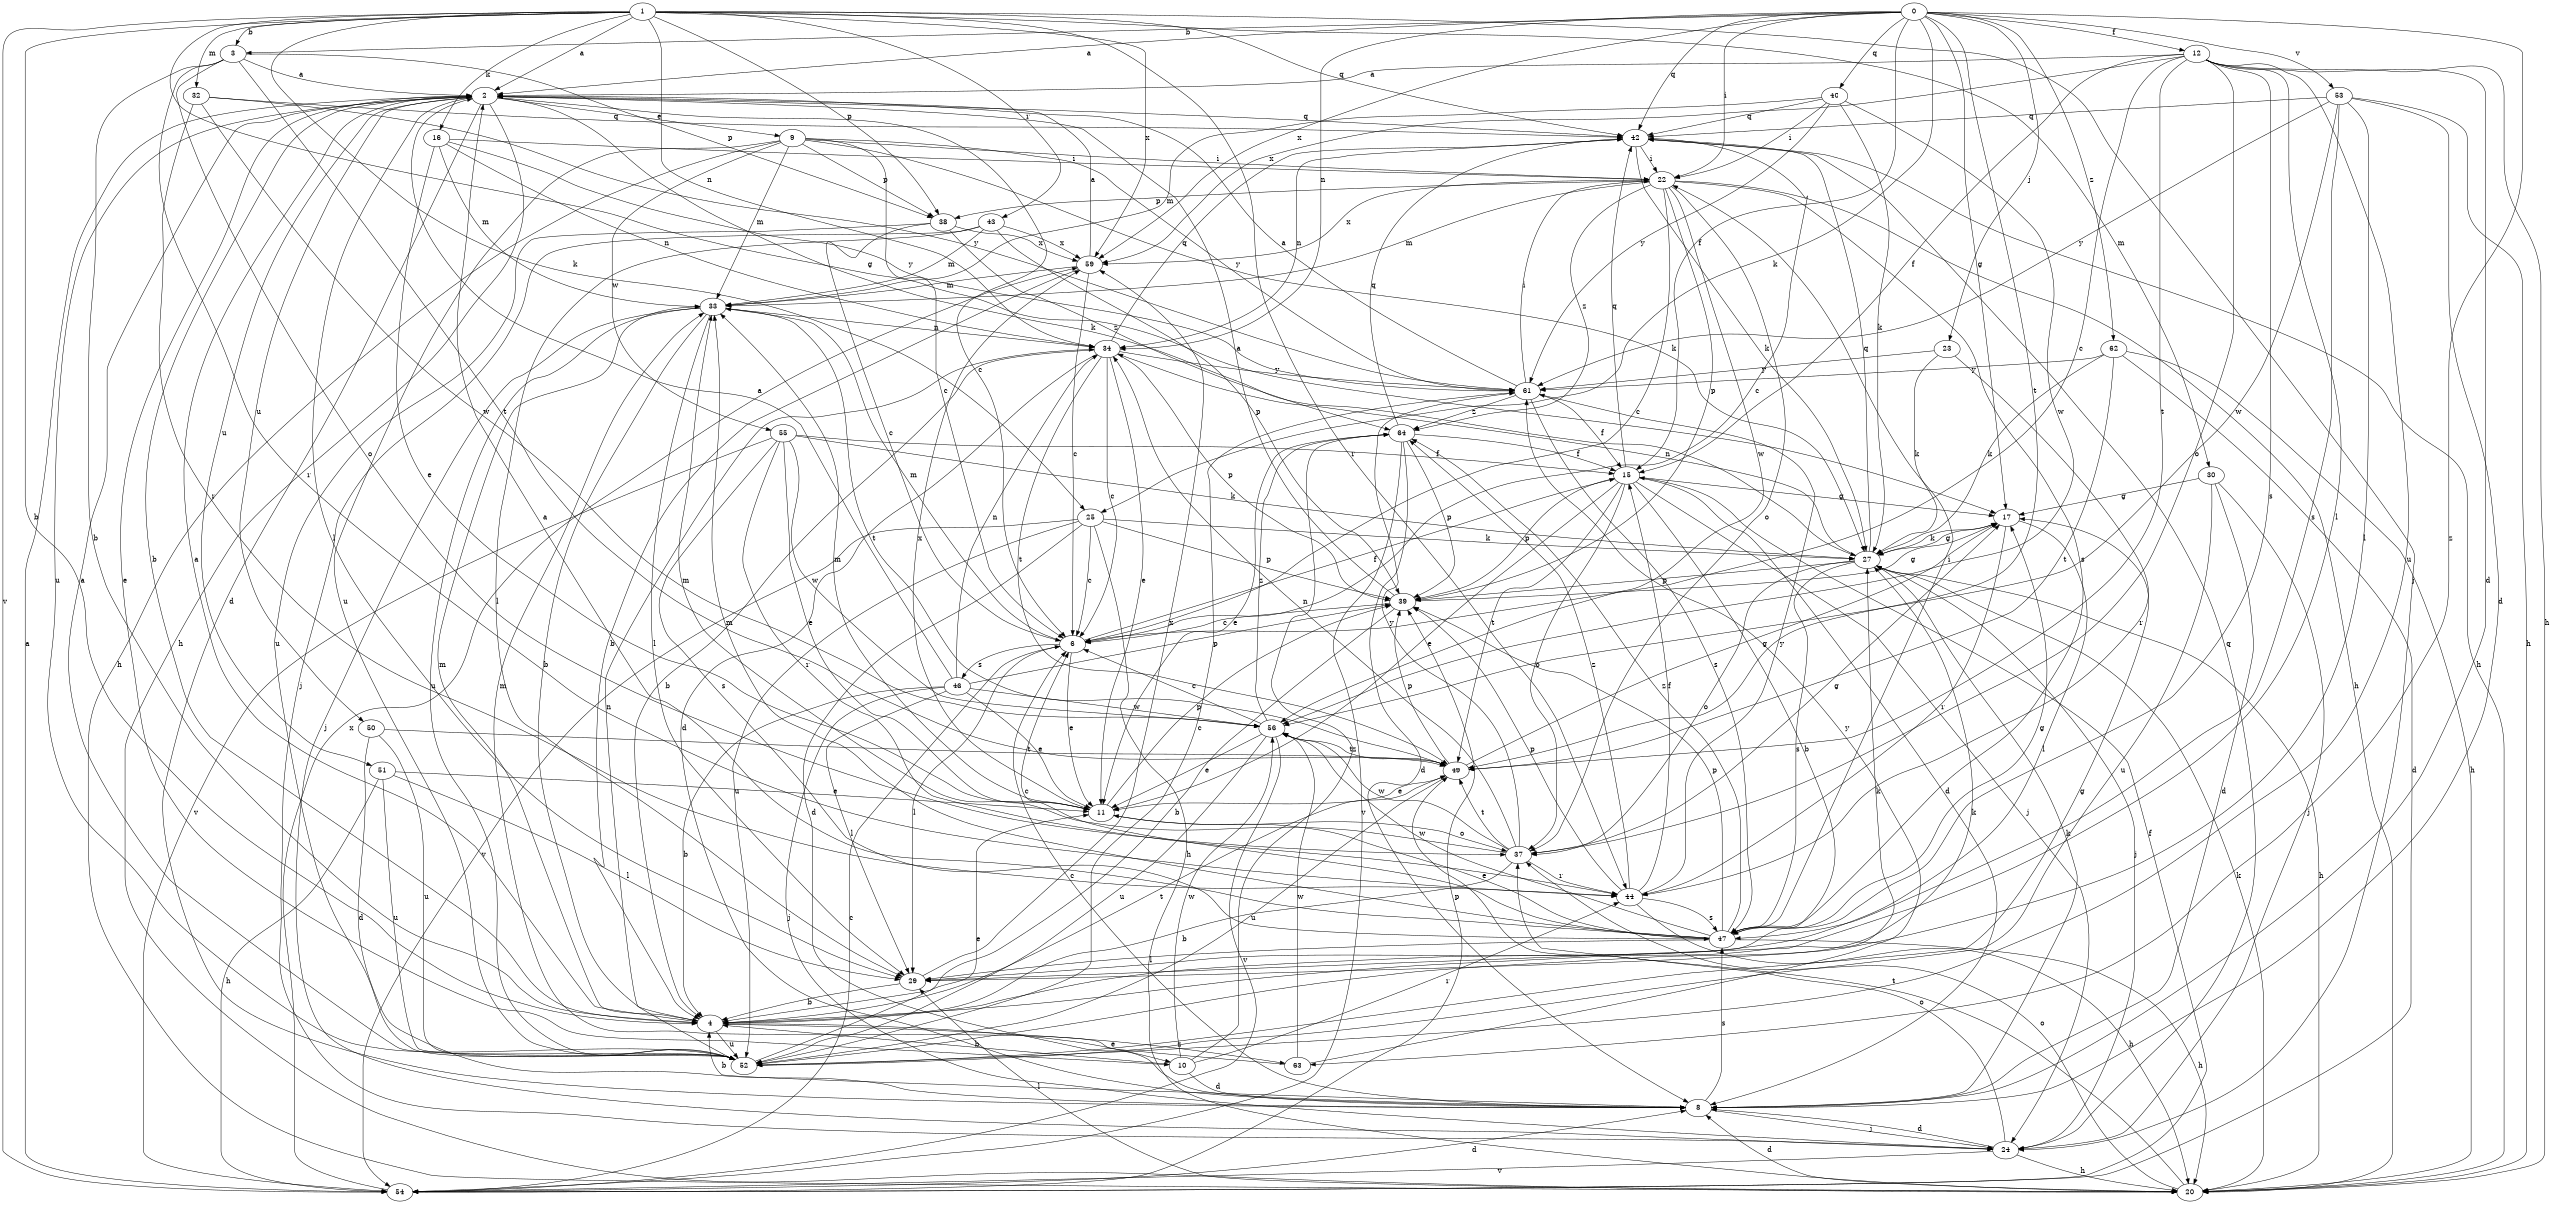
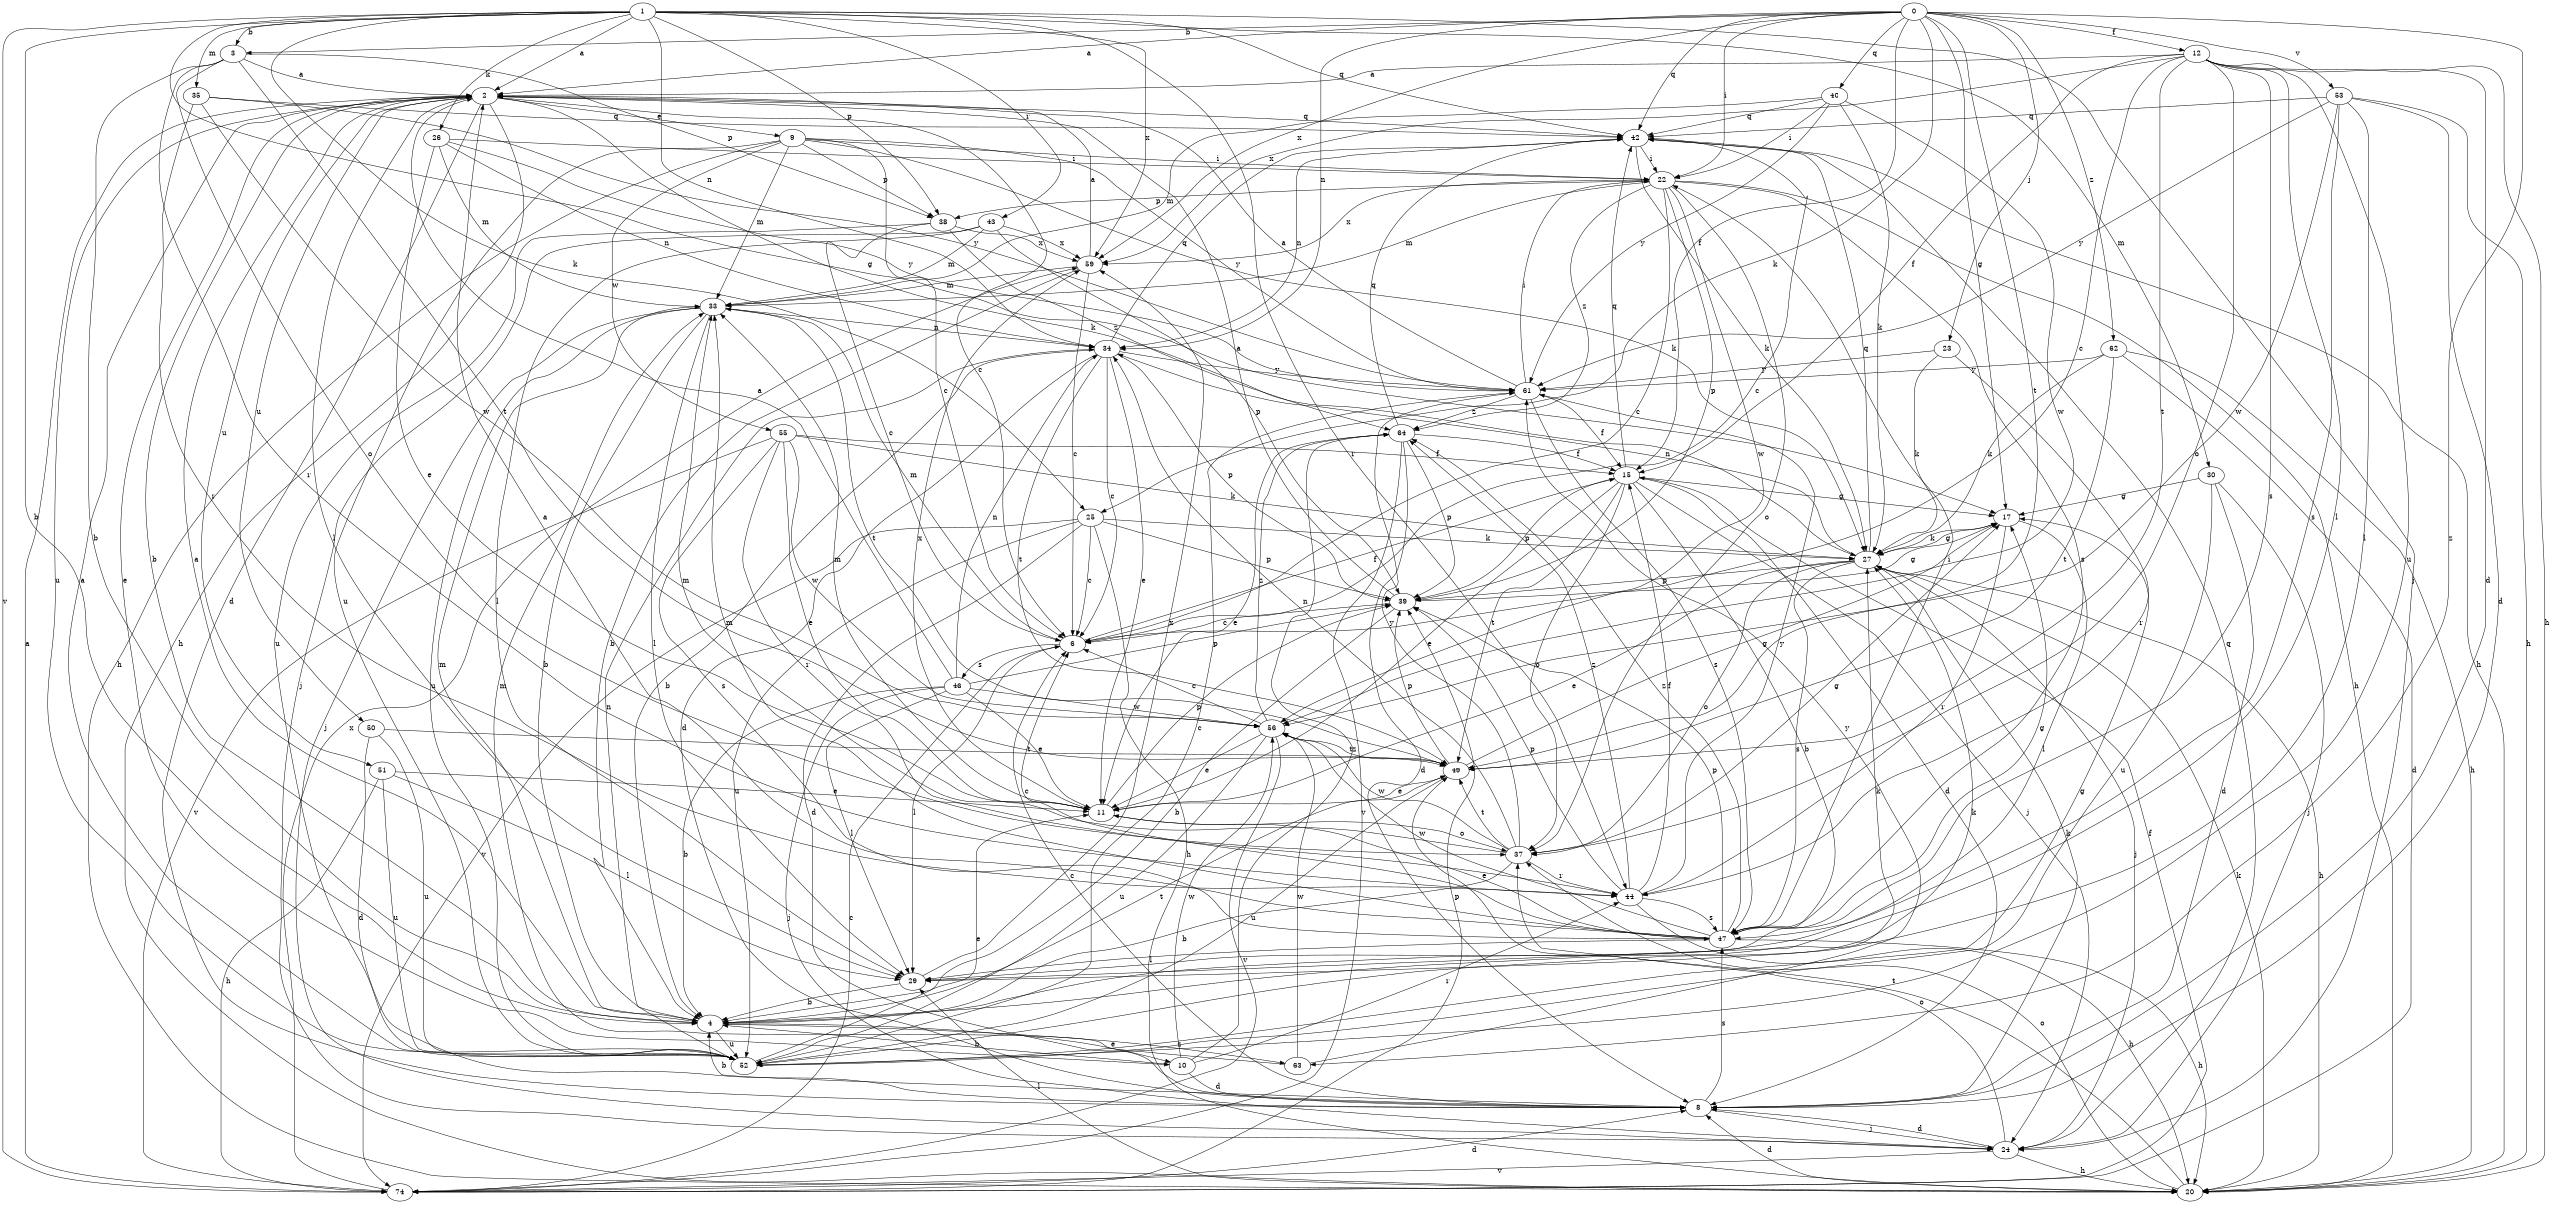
  strict digraph {
    0
    2
    3
    12
    15
    17
    22
    23
    25
    34
    40
    42
    49
    53
    59
    62
    63
    4
    6
    8
    9
    10
    20
    27
    29
    50
    51
    52
    38
    44
    37
    47
    24
    11
    39
    33
    64
    56
    61
-   54
+   54 [label=74]
    1
-   26 [label=16]
+   26
    30
-   32
+   32 [label=35]
    43
    46
    55
    0 -> 2 [label=a]
    0 -> 3 [label=b]
    0 -> 12 [label=f]
    0 -> 15 [label=f]
    0 -> 17 [label=g]
    0 -> 22 [label=i]
    0 -> 23 [label=j]
    0 -> 25 [label=k]
    0 -> 34 [label=n]
    0 -> 40 [label=q]
    0 -> 42 [label=q]
    0 -> 49 [label=t]
    0 -> 53 [label=v]
    0 -> 59 [label=x]
    0 -> 62 [label=z]
    0 -> 63 [label=z]
    2 -> 42 [label=q]
    2 -> 4 [label=b]
    2 -> 6 [label=c]
    2 -> 8 [label=d]
    2 -> 9 [label=e]
    2 -> 10 [label=e]
    2 -> 20 [label=h]
    2 -> 27 [label=k]
    2 -> 29 [label=l]
    2 -> 50 [label=u]
    2 -> 51 [label=u]
    2 -> 52 [label=u]
    3 -> 2 [label=a]
    3 -> 49 [label=t]
    3 -> 4 [label=b]
    3 -> 38 [label=p]
    3 -> 44 [label=r]
    3 -> 37 [label=o]
    12 -> 2 [label=a]
    12 -> 15 [label=f]
    12 -> 49 [label=t]
    12 -> 59 [label=x]
    12 -> 6 [label=c]
    12 -> 8 [label=d]
    12 -> 20 [label=h]
    12 -> 29 [label=l]
    12 -> 52 [label=u]
    12 -> 37 [label=o]
    12 -> 47 [label=s]
    15 -> 17 [label=g]
    15 -> 42 [label=q]
    15 -> 49 [label=t]
    15 -> 4 [label=b]
    15 -> 8 [label=d]
    15 -> 37 [label=o]
    15 -> 24 [label=j]
    15 -> 11 [label=e]
    15 -> 39 [label=p]
    17 -> 27 [label=k]
    17 -> 29 [label=l]
    17 -> 44 [label=r]
    22 -> 59 [label=x]
    22 -> 6 [label=c]
    22 -> 20 [label=h]
    22 -> 38 [label=p]
    22 -> 37 [label=o]
    22 -> 47 [label=s]
    22 -> 39 [label=p]
    22 -> 33 [label=m]
    22 -> 64 [label=z]
    22 -> 56 [label=w]
    23 -> 27 [label=k]
    23 -> 44 [label=r]
    23 -> 61 [label=y]
    25 -> 6 [label=c]
    25 -> 8 [label=d]
    25 -> 20 [label=h]
    25 -> 27 [label=k]
    25 -> 52 [label=u]
    25 -> 39 [label=p]
    25 -> 54 [label=v]
    34 -> 42 [label=q]
    34 -> 49 [label=t]
    34 -> 4 [label=b]
    34 -> 6 [label=c]
    34 -> 8 [label=d]
    34 -> 11 [label=e]
    34 -> 39 [label=p]
    34 -> 61 [label=y]
    40 -> 22 [label=i]
    40 -> 42 [label=q]
    40 -> 27 [label=k]
    40 -> 33 [label=m]
    40 -> 56 [label=w]
    40 -> 61 [label=y]
    42 -> 22 [label=i]
    42 -> 34 [label=n]
    42 -> 6 [label=c]
    42 -> 20 [label=h]
    42 -> 27 [label=k]
    49 -> 17 [label=g]
    49 -> 52 [label=u]
    49 -> 11 [label=e]
    49 -> 39 [label=p]
    53 -> 42 [label=q]
    53 -> 8 [label=d]
    53 -> 20 [label=h]
    53 -> 29 [label=l]
    53 -> 47 [label=s]
    53 -> 56 [label=w]
    53 -> 61 [label=y]
    59 -> 2 [label=a]
    59 -> 4 [label=b]
    59 -> 6 [label=c]
    59 -> 33 [label=m]
    62 -> 49 [label=t]
    62 -> 20 [label=h]
    62 -> 27 [label=k]
    62 -> 61 [label=y]
    62 -> 54 [label=d]
    63 -> 33 [label=m]
    63 -> 56 [label=w]
    63 -> 61 [label=y]
    4 -> 2 [label=a]
    4 -> 49 [label=t]
    4 -> 63 [label=z]
    4 -> 10 [label=e]
    4 -> 27 [label=k]
    4 -> 52 [label=u]
    4 -> 33 [label=m]
    6 -> 15 [label=f]
    6 -> 29 [label=l]
-   6 -> 11 [label=e]
+   27 -> 11 [label=e]
    6 -> 33 [label=m]
    6 -> 46 [label=s]
    8 -> 4 [label=b]
    8 -> 6 [label=c]
    8 -> 27 [label=k]
    8 -> 47 [label=s]
    8 -> 24 [label=j]
    9 -> 22 [label=i]
    9 -> 6 [label=c]
    9 -> 20 [label=h]
    9 -> 27 [label=k]
    9 -> 52 [label=u]
    9 -> 38 [label=p]
    9 -> 33 [label=m]
    9 -> 61 [label=y]
    9 -> 55 [label=w]
    10 -> 4 [label=b]
    10 -> 8 [label=d]
    10 -> 44 [label=r]
    10 -> 64 [label=z]
    10 -> 56 [label=w]
    20 -> 49 [label=t]
    20 -> 8 [label=d]
    20 -> 27 [label=k]
    20 -> 29 [label=l]
    20 -> 37 [label=o]
    27 -> 17 [label=g]
    27 -> 34 [label=n]
    27 -> 42 [label=q]
    27 -> 20 [label=h]
    27 -> 37 [label=o]
    27 -> 47 [label=s]
    27 -> 24 [label=j]
    27 -> 39 [label=p]
    29 -> 59 [label=x]
    29 -> 4 [label=b]
    50 -> 49 [label=t]
    50 -> 8 [label=d]
    50 -> 52 [label=u]
    51 -> 29 [label=l]
    51 -> 52 [label=u]
    51 -> 11 [label=e]
    51 -> 54 [label=h]
    52 -> 2 [label=a]
    52 -> 17 [label=g]
    52 -> 34 [label=n]
    52 -> 27 [label=k]
    52 -> 11 [label=e]
    38 -> 59 [label=x]
    38 -> 6 [label=c]
    38 -> 52 [label=u]
    38 -> 64 [label=z]
    44 -> 15 [label=f]
    44 -> 20 [label=h]
    44 -> 47 [label=s]
    44 -> 39 [label=p]
    44 -> 64 [label=z]
    44 -> 61 [label=y]
    37 -> 17 [label=g]
    37 -> 34 [label=n]
    37 -> 49 [label=t]
    37 -> 4 [label=b]
    37 -> 44 [label=r]
    37 -> 33 [label=m]
    37 -> 56 [label=w]
    37 -> 61 [label=y]
    47 -> 2 [label=a]
    47 -> 17 [label=g]
    47 -> 22 [label=i]
    47 -> 6 [label=c]
    47 -> 20 [label=h]
    47 -> 29 [label=l]
    47 -> 11 [label=e]
    47 -> 39 [label=p]
    47 -> 33 [label=m]
    47 -> 64 [label=z]
    47 -> 56 [label=w]
    24 -> 42 [label=q]
    24 -> 8 [label=d]
    24 -> 20 [label=h]
    24 -> 37 [label=o]
    24 -> 54 [label=v]
    11 -> 59 [label=x]
    11 -> 37 [label=o]
    11 -> 39 [label=p]
    11 -> 33 [label=m]
    39 -> 2 [label=a]
    39 -> 17 [label=g]
    39 -> 4 [label=b]
    39 -> 6 [label=c]
    33 -> 34 [label=n]
    33 -> 49 [label=t]
    33 -> 4 [label=b]
    33 -> 29 [label=l]
    33 -> 52 [label=u]
    33 -> 24 [label=j]
    64 -> 15 [label=f]
    64 -> 42 [label=q]
    64 -> 8 [label=d]
    64 -> 11 [label=e]
    64 -> 39 [label=p]
    64 -> 54 [label=v]
    56 -> 49 [label=t]
    56 -> 6 [label=c]
    56 -> 52 [label=u]
    56 -> 11 [label=e]
    56 -> 64 [label=z]
    56 -> 54 [label=v]
    61 -> 2 [label=a]
    61 -> 15 [label=f]
    61 -> 22 [label=i]
    61 -> 52 [label=c]
    61 -> 47 [label=s]
    61 -> 64 [label=z]
    54 -> 2 [label=a]
    54 -> 15 [label=f]
    54 -> 59 [label=x]
    54 -> 6 [label=c]
    54 -> 8 [label=d]
    54 -> 39 [label=p]
    1 -> 2 [label=a]
    1 -> 3 [label=b]
    1 -> 17 [label=g]
    1 -> 25 [label=k]
    1 -> 34 [label=n]
    1 -> 42 [label=q]
    1 -> 59 [label=x]
    1 -> 4 [label=b]
    1 -> 38 [label=p]
    1 -> 44 [label=r]
    1 -> 24 [label=j]
    1 -> 54 [label=v]
    1 -> 26 [label=k]
    1 -> 30 [label=m]
    1 -> 32 [label=m]
    1 -> 43 [label=r]
    26 -> 22 [label=i]
    26 -> 34 [label=n]
    26 -> 11 [label=e]
    26 -> 33 [label=m]
    26 -> 61 [label=y]
    30 -> 17 [label=g]
    30 -> 8 [label=d]
    30 -> 52 [label=u]
    30 -> 24 [label=j]
    32 -> 42 [label=q]
    32 -> 44 [label=r]
    32 -> 56 [label=w]
    32 -> 61 [label=y]
    43 -> 59 [label=x]
    43 -> 29 [label=l]
    43 -> 24 [label=j]
    43 -> 39 [label=p]
    43 -> 33 [label=m]
    46 -> 2 [label=a]
    46 -> 34 [label=n]
    46 -> 4 [label=b]
    46 -> 29 [label=l]
    46 -> 24 [label=j]
    46 -> 11 [label=e]
    46 -> 39 [label=p]
    46 -> 56 [label=w]
    55 -> 15 [label=f]
    55 -> 27 [label=k]
    55 -> 44 [label=r]
    55 -> 47 [label=s]
    55 -> 11 [label=e]
    55 -> 56 [label=w]
    55 -> 54 [label=v]
  }
